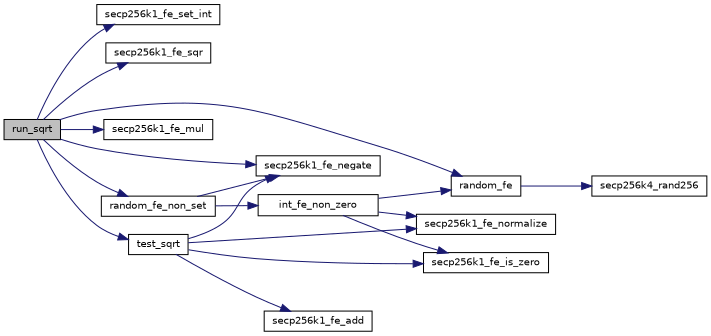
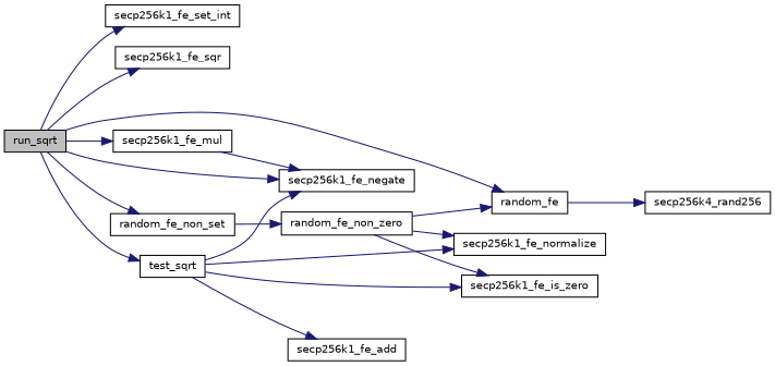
  digraph {
    rankdir=LR
    node [color=black fillcolor=white fontname=Helvetica fontsize=10 shape=record style=filled]
    edge [color=midnightblue fontname=Helvetica fontsize=10 labelfontname=Helvetica labelfontsize=10 style=solid]
    n1 [fillcolor=grey75 fontcolor=black height=0.2 label=run_sqrt width=0.4]
    n2 [height=0.2 label=secp256k1_fe_set_int width=0.4]
    n3 [height=0.2 label=secp256k1_fe_sqr width=0.4]
    n4 [height=0.2 label=test_sqrt width=0.4]
    n5 [height=0.2 label=secp256k1_fe_negate width=0.4]
    n6 [height=0.2 label=random_fe_non_set width=0.4]
    n7 [height=0.2 label=random_fe width=0.4]
    n8 [height=0.2 label=secp256k1_fe_mul width=0.4]
    n9 [height=0.2 label=secp256k1_fe_add width=0.4]
    n10 [height=0.2 label=secp256k1_fe_normalize width=0.4]
    n11 [height=0.2 label=secp256k1_fe_is_zero width=0.4]
-   n12 [height=0.2 label=int_fe_non_zero width=0.4]
+   n12 [height=0.2 label=random_fe_non_zero width=0.4]
    n13 [height=0.2 label=secp256k4_rand256 width=0.4]
    n1 -> n2
    n1 -> n3
    n1 -> n4
    n1 -> n5
    n1 -> n6
    n1 -> n7
    n1 -> n8
    n4 -> n5
    n4 -> n9
    n4 -> n10
    n4 -> n11
-   n6 -> n5
+   n8 -> n5
    n6 -> n12
    n7 -> n13
    n12 -> n7
    n12 -> n10
    n12 -> n11
  }
